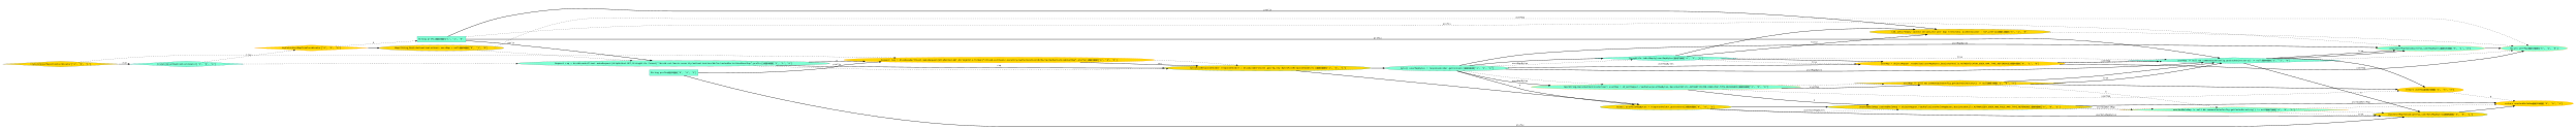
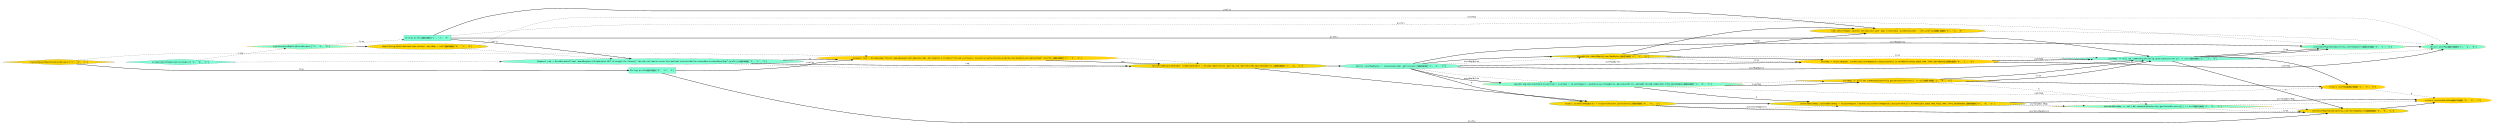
  digraph {
    fontname="Liberation Mono"
    rankdir=LR
    node [color=teal fillcolor=gold fontname="Liberation Mono" shape=ellipse style=filled]
    edge [fontname="Liberation Mono" style=bold]
    n1 [fillcolor=aquamarine label="userMap != null && commonCacheConfig.getCacheDirectory() != null@@@9@@@['1', '1', '0']" shape=diamond]
    n2 [color=darkorange fillcolor=aquamarine label="writeUserMapToDisk(prefix,userMapBytes)@@@10@@@['0', '1', '0']"]
    n3 [color=darkorange label="return userMap@@@10@@@['1', '0', '0']"]
    n4 [label="writeUserMapToDisk(prefix,userRoleMapBytes)@@@8@@@['0', '0', '1']"]
    n5 [color=darkorange fillcolor=aquamarine label="return userMap@@@16@@@['0', '1', '0']"]
    n6 [color=darkorange label="return userAndRoleMap@@@10@@@['0', '0', '1']"]
    n7 [fillcolor=aquamarine label="String prefix@@@2@@@['1', '1', '0']" shape=box]
    n8 [color=gray40 label="LOG.info(\"Empty cached serialized user map retrieved, authenticator - %s\",prefix)@@@14@@@['0', '1', '0']"]
    n9 [color=gray40 fillcolor=aquamarine label="Request req = druidLeaderClient.makeRequest(HttpMethod.GET,StringUtils.format(\"/druid-ext/basic-security/authentication/db/%s/cachedSerializedUserMap\",prefix))@@@4@@@['1', '1', '0']"]
    n10 [label="BytesFullResponseHolder responseHolder = druidLeaderClient.go(req,new BytesFullResponseHandler())@@@4@@@['1', '1', '1']"]
    n11 [color=darkorange label="Request req = druidLeaderClient.makeRequest(HttpMethod.GET,StringUtils.format(\"/druid-ext/basic-security/authorization/db/%s/cachedSerializedUserMap\",prefix))@@@3@@@['0', '0', '1']"]
-   n12 [fillcolor=aquamarine label="ArrayUtils.isNotEmpty(userMapBytes)@@@7@@@['0', '1', '0']" shape=diamond]
+   n12 [label="ArrayUtils.isNotEmpty(userMapBytes)@@@7@@@['0', '1', '0']" shape=diamond]
    n13 [color=darkorange label="userMap = objectMapper.readValue(userMapBytes,BasicAuthUtils.AUTHENTICATOR_USER_MAP_TYPE_REFERENCE)@@@8@@@['0', '1', '0']"]
-   n14 [color=darkorange label="tryFetchUserMapFromCoordinator['0', '1', '0']" shape=diamond]
+   n14 [color=darkorange fillcolor=aquamarine label="tryFetchUserMapFromCoordinator['0', '1', '0']" shape=diamond]
    n15 [color=gray40 label="Map<String,BasicAuthenticatorUser> userMap = null@@@3@@@['0', '1', '0']"]
    n16 [label="byte(( userRoleMapBytes = responseHolder.getContent()@@@5@@@['0', '0', '1']"]
    n17 [color=gray40 fillcolor=aquamarine label="byte(( userMapBytes = responseHolder.getContent()@@@6@@@['1', '1', '0']"]
    n18 [label="UserAndRoleMap userAndRoleMap = objectMapper.readValue(userRoleMapBytes,BasicAuthUtils.AUTHORIZER_USER_AND_ROLE_MAP_TYPE_REFERENCE)@@@6@@@['0', '0', '1']"]
    n19 [color=darkorange fillcolor=aquamarine label="Map<String,BasicAuthenticatorUser> userMap = objectMapper.readValue(userMapBytes,BasicAuthUtils.AUTHENTICATOR_USER_MAP_TYPE_REFERENCE)@@@6@@@['1', '0', '0']"]
    n20 [color=gray40 label="userMap != null && commonCacheConfig.getCacheDirectory() != null@@@7@@@['1', '0', '0']" shape=diamond]
    n21 [color=darkorange fillcolor=aquamarine label="userAndRoleMap != null && commonCacheConfig.getCacheDirectory() != null@@@7@@@['0', '0', '1']" shape=diamond]
    n22 [fillcolor=aquamarine label="String prefix@@@2@@@['0', '0', '1']" shape=box]
    n23 [fillcolor=aquamarine label="tryFetchUserMapFromCoordinator['1', '0', '0']" shape=diamond]
    n24 [color=gray40 label="tryFetchUserMapsFromCoordinator['0', '0', '1']" shape=diamond]
    n1 -> n2 [label=true]
    n1 -> n2
    n1 -> n3
    n1 -> n4 [label=0]
    n1 -> n5 [style=dashed]
    n2 -> n5
    n3 -> n6 [label=8 style=dashed]
    n4 -> n6
    n7 -> n1 [label=prefix]
    n7 -> n2 [label=prefix style=dashed]
    n7 -> n8 [label=prefix]
    n7 -> n9 [label=prefix]
    n8 -> n5 [style=dashed]
    n9 -> n10 [label=req]
    n9 -> n10 [style=dashed]
    n9 -> n11 [label=0]
    n10 -> n16
    n10 -> n17
    n11 -> n10 [style=dashed]
    n11 -> n10 [label=req]
    n12 -> n1 [label=true style=dashed]
    n12 -> n8
    n12 -> n8 [label=false]
    n12 -> n13
    n12 -> n13 [label=true style=dashed]
    n13 -> n1 [style=dashed]
    n13 -> n1 [label=userMap]
    n13 -> n5 [label=userMap]
-   n14 -> n7 [label=0 style=dashed]
+   n14 -> n7 [label=true style=dashed]
    n14 -> n15
    n15 -> n5 [label=userMap style=dashed]
    n15 -> n9 [style=dashed]
    n16 -> n4 [label=userRoleMapBytes]
    n16 -> n18 [label=userRoleMapBytes style=dashed]
    n16 -> n18
    n17 -> n1 [label=userMapBytes]
    n17 -> n2 [label=userMapBytes]
    n17 -> n12 [label=userMapBytes style=dashed]
    n17 -> n12
    n17 -> n13 [label=userMapBytes]
    n17 -> n16 [label=0]
    n17 -> n19 [style=dashed]
    n17 -> n19 [label=userMapBytes]
    n18 -> n6 [label=userAndRoleMap]
    n18 -> n21 [label=userAndRoleMap style=dashed]
    n18 -> n21 [style=dashed]
    n19 -> n3 [label=userMap style=dashed]
    n19 -> n18 [label=0]
    n19 -> n20 [style=dashed]
    n19 -> n20 [label=userMap]
    n20 -> n1
    n20 -> n1 [label=true]
    n20 -> n3
    n20 -> n21 [label=0 style=dashed]
    n21 -> n4 [style=dashed]
    n21 -> n4 [label=true style=dashed]
    n21 -> n6 [style=dashed]
    n22 -> n4 [label=prefix]
    n22 -> n11 [label=prefix]
    n23 -> n9 [style=dashed]
    n23 -> n14 [label=true style=dashed]
    n24 -> n11 [style=dashed]
-   n24 -> n23 [label=true]
+   n24 -> n22 [label=true]
  }
